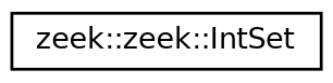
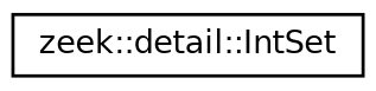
  digraph {
    rankdir=LR
-   n1 [color=black fillcolor=white fontname=Helvetica fontsize=10 height=0.2 label="zeek::zeek::IntSet" shape=record style=filled width=0.4]
+   n1 [color=black fillcolor=white fontname=Helvetica fontsize=10 height=0.2 label="zeek::detail::IntSet" shape=record style=filled width=0.4]
  }
